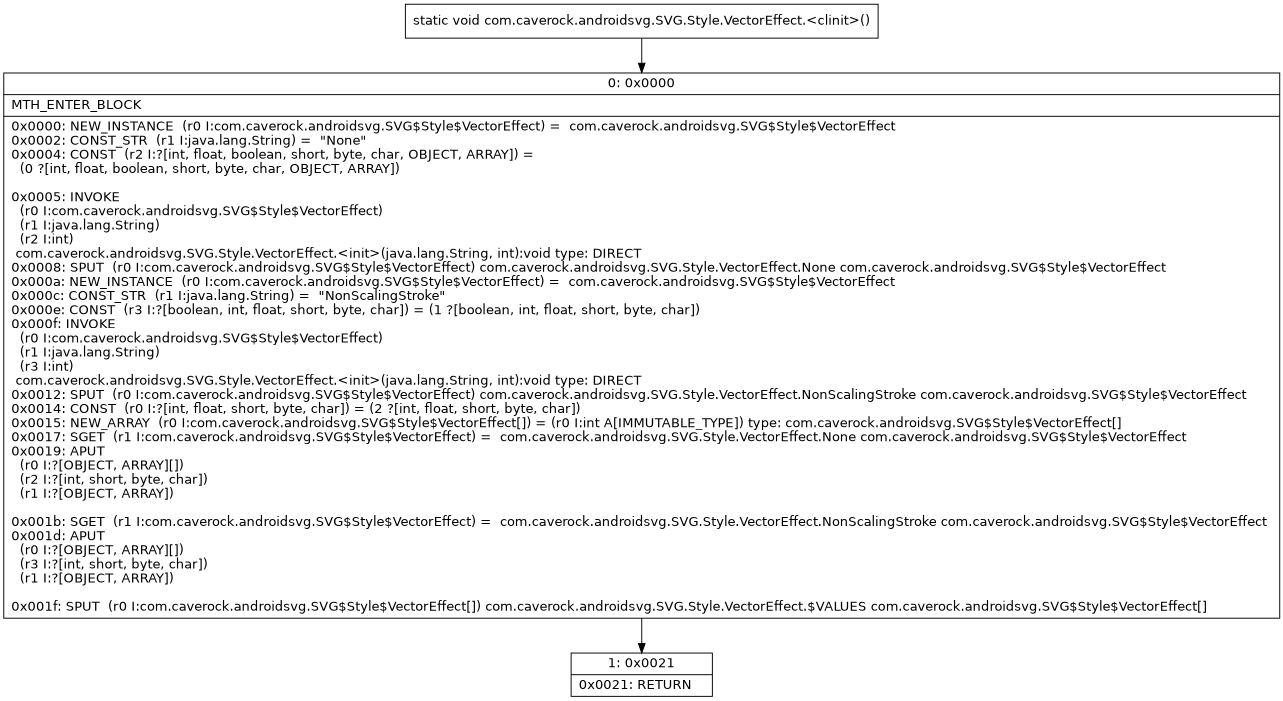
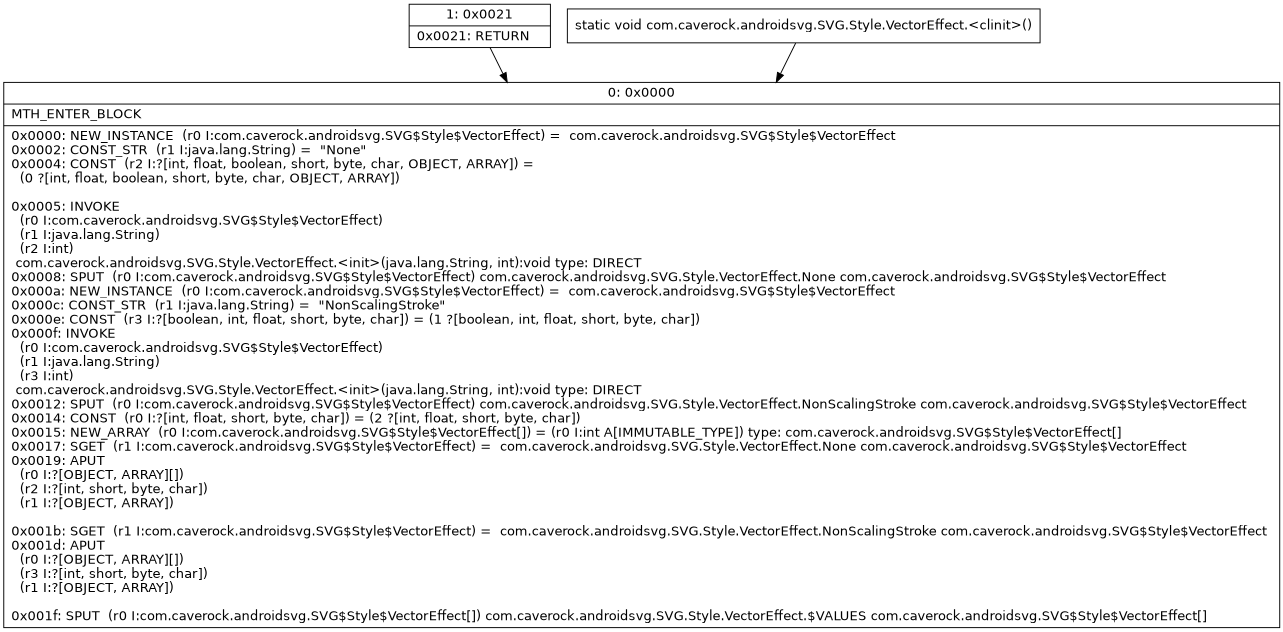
  digraph {
    fontname="DejaVu Sans"
    node [shape=record fontname="DejaVu Sans"]
    edge [fontname="DejaVu Sans"]
    n1 [label="{0\:\ 0x0000|MTH_ENTER_BLOCK\l|0x0000: NEW_INSTANCE  (r0 I:com.caverock.androidsvg.SVG$Style$VectorEffect) =  com.caverock.androidsvg.SVG$Style$VectorEffect \l0x0002: CONST_STR  (r1 I:java.lang.String) =  \"None\" \l0x0004: CONST  (r2 I:?[int, float, boolean, short, byte, char, OBJECT, ARRAY]) = \l  (0 ?[int, float, boolean, short, byte, char, OBJECT, ARRAY])\l \l0x0005: INVOKE  \l  (r0 I:com.caverock.androidsvg.SVG$Style$VectorEffect)\l  (r1 I:java.lang.String)\l  (r2 I:int)\l com.caverock.androidsvg.SVG.Style.VectorEffect.\<init\>(java.lang.String, int):void type: DIRECT \l0x0008: SPUT  (r0 I:com.caverock.androidsvg.SVG$Style$VectorEffect) com.caverock.androidsvg.SVG.Style.VectorEffect.None com.caverock.androidsvg.SVG$Style$VectorEffect \l0x000a: NEW_INSTANCE  (r0 I:com.caverock.androidsvg.SVG$Style$VectorEffect) =  com.caverock.androidsvg.SVG$Style$VectorEffect \l0x000c: CONST_STR  (r1 I:java.lang.String) =  \"NonScalingStroke\" \l0x000e: CONST  (r3 I:?[boolean, int, float, short, byte, char]) = (1 ?[boolean, int, float, short, byte, char]) \l0x000f: INVOKE  \l  (r0 I:com.caverock.androidsvg.SVG$Style$VectorEffect)\l  (r1 I:java.lang.String)\l  (r3 I:int)\l com.caverock.androidsvg.SVG.Style.VectorEffect.\<init\>(java.lang.String, int):void type: DIRECT \l0x0012: SPUT  (r0 I:com.caverock.androidsvg.SVG$Style$VectorEffect) com.caverock.androidsvg.SVG.Style.VectorEffect.NonScalingStroke com.caverock.androidsvg.SVG$Style$VectorEffect \l0x0014: CONST  (r0 I:?[int, float, short, byte, char]) = (2 ?[int, float, short, byte, char]) \l0x0015: NEW_ARRAY  (r0 I:com.caverock.androidsvg.SVG$Style$VectorEffect[]) = (r0 I:int A[IMMUTABLE_TYPE]) type: com.caverock.androidsvg.SVG$Style$VectorEffect[] \l0x0017: SGET  (r1 I:com.caverock.androidsvg.SVG$Style$VectorEffect) =  com.caverock.androidsvg.SVG.Style.VectorEffect.None com.caverock.androidsvg.SVG$Style$VectorEffect \l0x0019: APUT  \l  (r0 I:?[OBJECT, ARRAY][])\l  (r2 I:?[int, short, byte, char])\l  (r1 I:?[OBJECT, ARRAY])\l \l0x001b: SGET  (r1 I:com.caverock.androidsvg.SVG$Style$VectorEffect) =  com.caverock.androidsvg.SVG.Style.VectorEffect.NonScalingStroke com.caverock.androidsvg.SVG$Style$VectorEffect \l0x001d: APUT  \l  (r0 I:?[OBJECT, ARRAY][])\l  (r3 I:?[int, short, byte, char])\l  (r1 I:?[OBJECT, ARRAY])\l \l0x001f: SPUT  (r0 I:com.caverock.androidsvg.SVG$Style$VectorEffect[]) com.caverock.androidsvg.SVG.Style.VectorEffect.$VALUES com.caverock.androidsvg.SVG$Style$VectorEffect[] \l}"]
    n2 [label="{1\:\ 0x0021|0x0021: RETURN   \l}"]
    n3 [label="{static void com.caverock.androidsvg.SVG.Style.VectorEffect.\<clinit\>() }"]
-   n1 -> n2
+   n2 -> n1
    n3 -> n1
  }
